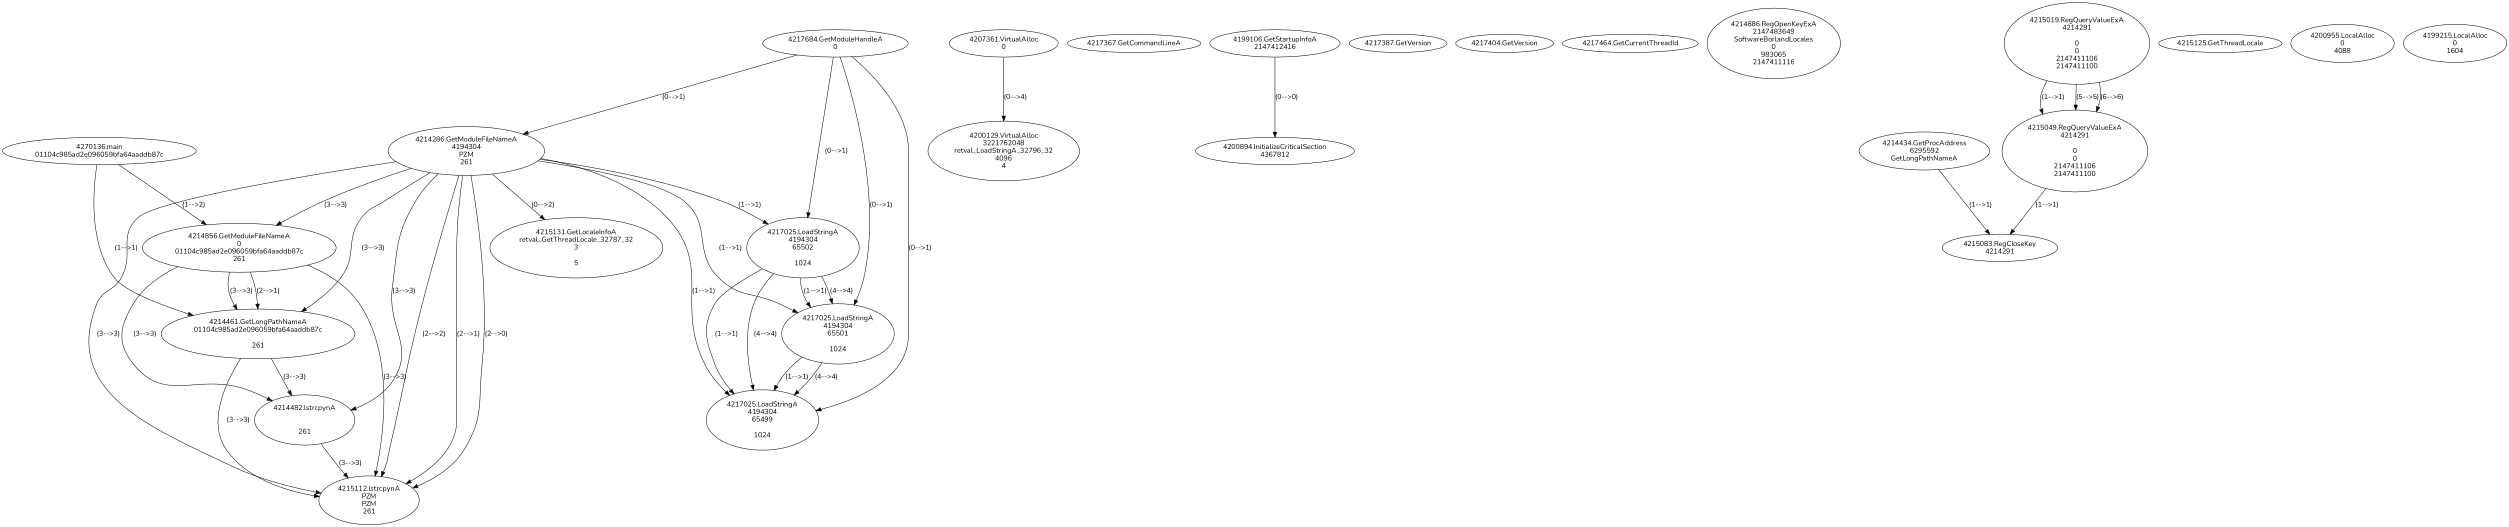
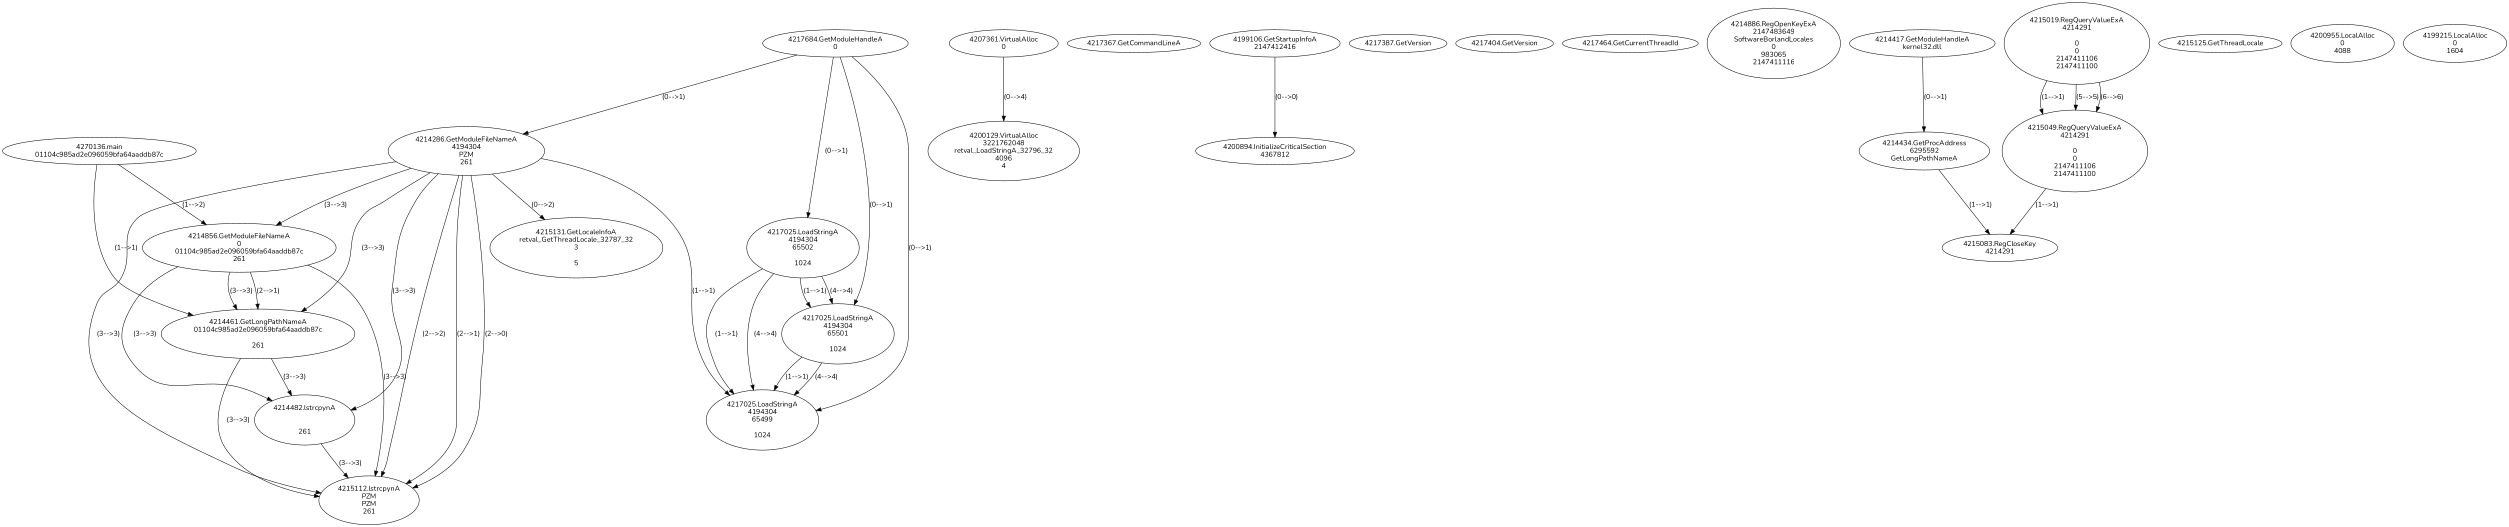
  digraph {
    fontname=Nunito
    node [fontname=Nunito]
    edge [fontname=Nunito]
    n1 [label="4270136.main\n01104c985ad2e096059bfa64aaddb87c"]
    n2 [label="4214856.GetModuleFileNameA\n0\n01104c985ad2e096059bfa64aaddb87c\n261"]
    n3 [label="4214461.GetLongPathNameA\n01104c985ad2e096059bfa64aaddb87c\n\n261"]
    n4 [label="4214482.lstrcpynA\n\n\n261"]
    n5 [label="4215112.lstrcpynA\nPZM\nPZM\n261"]
    n6 [label="4217684.GetModuleHandleA\n0"]
    n7 [label="4214286.GetModuleFileNameA\n4194304\nPZM\n261"]
    n8 [label="4217025.LoadStringA\n4194304\n65502\n\n1024"]
    n9 [label="4217025.LoadStringA\n4194304\n65501\n\n1024"]
    n10 [label="4217025.LoadStringA\n4194304\n65499\n\n1024"]
    n11 [label="4215131.GetLocaleInfoA\nretval_GetThreadLocale_32787_32\n3\n\n5"]
    n12 [label="4207361.VirtualAlloc\n0"]
    n13 [label="4200129.VirtualAlloc\n3221762048\nretval_LoadStringA_32796_32\n4096\n4"]
    n14 [label="4217367.GetCommandLineA\n"]
    n15 [label="4199106.GetStartupInfoA\n2147412416"]
    n16 [label="4200894.InitializeCriticalSection\n4367812"]
    n17 [label="4217387.GetVersion\n"]
    n18 [label="4217404.GetVersion\n"]
    n19 [label="4217464.GetCurrentThreadId\n"]
    n20 [label="4214886.RegOpenKeyExA\n2147483649\nSoftware\Borland\Locales\n0\n983065\n2147411116"]
+   n21 [label="4214417.GetModuleHandleA\nkernel32.dll"]
    n22 [label="4214434.GetProcAddress\n6295592\nGetLongPathNameA"]
    n23 [label="4215083.RegCloseKey\n4214291"]
    n24 [label="4215019.RegQueryValueExA\n4214291\n\n0\n0\n2147411106\n2147411100"]
    n25 [label="4215049.RegQueryValueExA\n4214291\n\n0\n0\n2147411106\n2147411100"]
    n26 [label="4215125.GetThreadLocale\n"]
    n27 [label="4200955.LocalAlloc\n0\n4088"]
    n28 [label="4199215.LocalAlloc\n0\n1604"]
    n1 -> n2 [label="(1-->2)"]
    n1 -> n3 [label="(1-->1)"]
    n2 -> n3 [label="(2-->1)"]
    n2 -> n3 [label="(3-->3)"]
    n2 -> n4 [label="(3-->3)"]
    n2 -> n5 [label="(3-->3)"]
    n3 -> n4 [label="(3-->3)"]
    n3 -> n5 [label="(3-->3)"]
    n4 -> n5 [label="(3-->3)"]
    n6 -> n7 [label="(0-->1)"]
    n6 -> n8 [label="(0-->1)"]
    n6 -> n9 [label="(0-->1)"]
    n6 -> n10 [label="(0-->1)"]
    n7 -> n2 [label="(3-->3)"]
    n7 -> n3 [label="(3-->3)"]
    n7 -> n4 [label="(3-->3)"]
    n7 -> n5 [label="(2-->1)"]
    n7 -> n5 [label="(2-->2)"]
    n7 -> n5 [label="(3-->3)"]
    n7 -> n5 [label="(2-->0)"]
-   n7 -> n8 [label="(1-->1)"]
-   n7 -> n9 [label="(1-->1)"]
    n7 -> n10 [label="(1-->1)"]
    n7 -> n11 [label="(0-->2)"]
    n8 -> n9 [label="(1-->1)"]
    n8 -> n9 [label="(4-->4)"]
    n8 -> n10 [label="(1-->1)"]
    n8 -> n10 [label="(4-->4)"]
    n9 -> n10 [label="(1-->1)"]
    n9 -> n10 [label="(4-->4)"]
    n12 -> n13 [label="(0-->4)"]
    n15 -> n16 [label="(0-->0)"]
+   n21 -> n22 [label="(0-->1)"]
    n22 -> n23 [label="(1-->1)"]
    n24 -> n25 [label="(1-->1)"]
    n24 -> n25 [label="(5-->5)"]
    n24 -> n25 [label="(6-->6)"]
    n25 -> n23 [label="(1-->1)"]
  }
